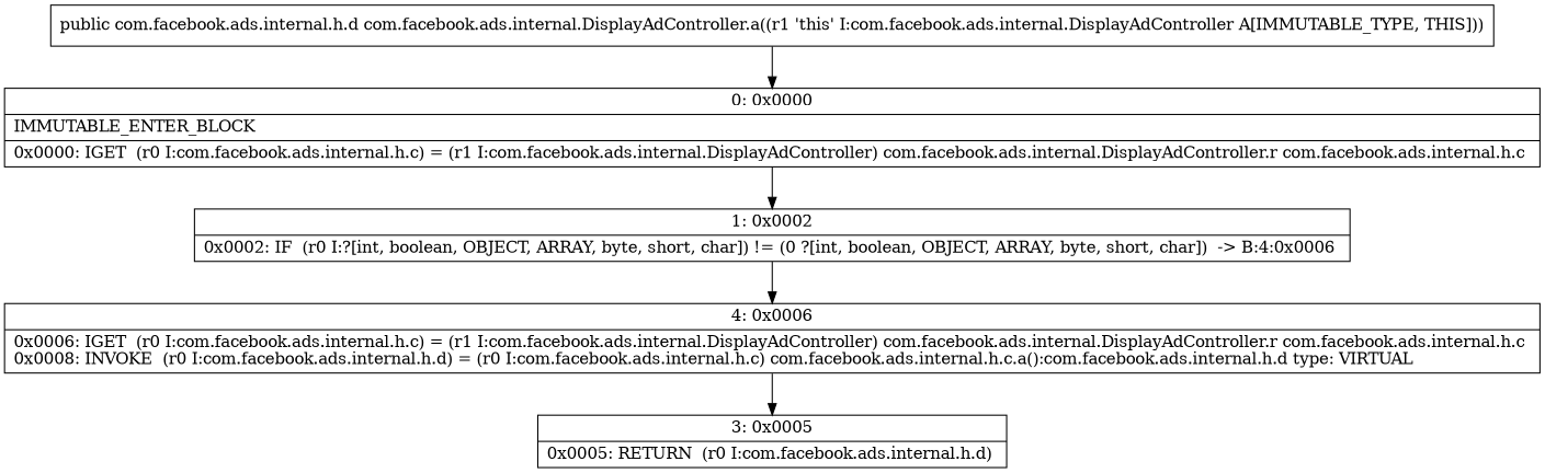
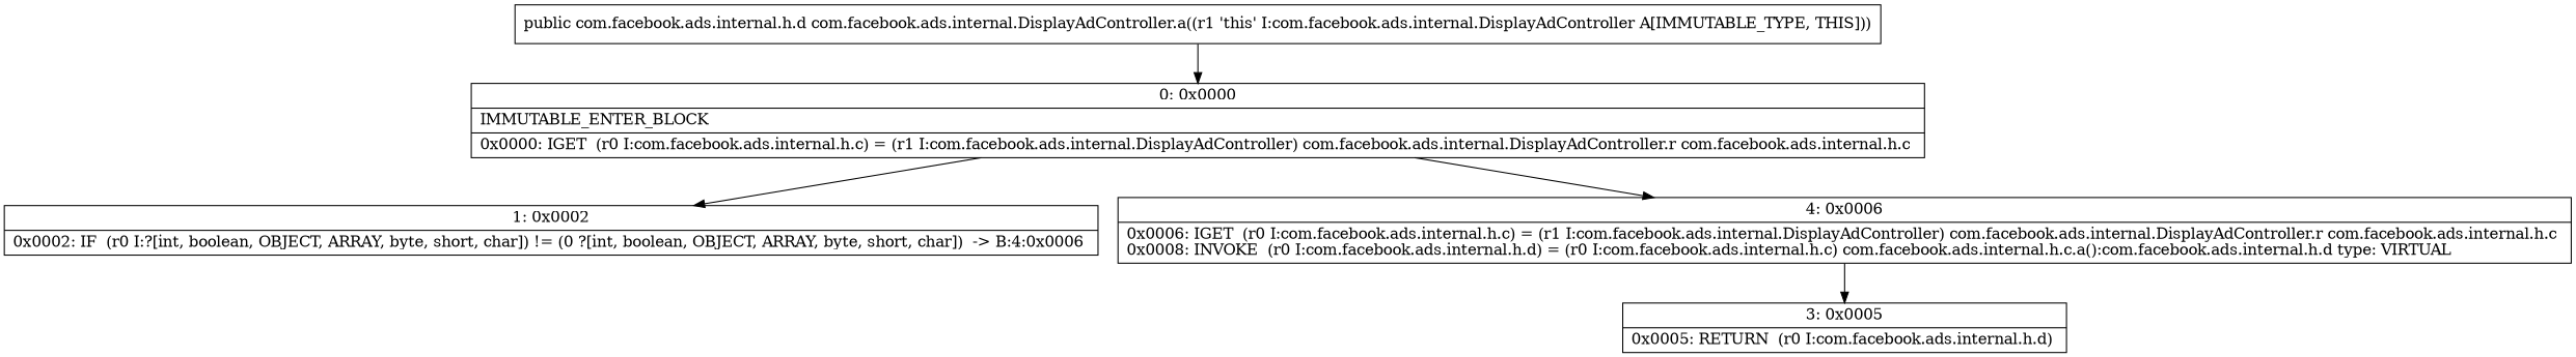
  digraph {
    node [shape=record]
    n1 [label="{0\:\ 0x0000|IMMUTABLE_ENTER_BLOCK\l|0x0000: IGET  (r0 I:com.facebook.ads.internal.h.c) = (r1 I:com.facebook.ads.internal.DisplayAdController) com.facebook.ads.internal.DisplayAdController.r com.facebook.ads.internal.h.c \l}"]
    n2 [label="{1\:\ 0x0002|0x0002: IF  (r0 I:?[int, boolean, OBJECT, ARRAY, byte, short, char]) != (0 ?[int, boolean, OBJECT, ARRAY, byte, short, char])  \-\> B:4:0x0006 \l}"]
    n3 [label="{4\:\ 0x0006|0x0006: IGET  (r0 I:com.facebook.ads.internal.h.c) = (r1 I:com.facebook.ads.internal.DisplayAdController) com.facebook.ads.internal.DisplayAdController.r com.facebook.ads.internal.h.c \l0x0008: INVOKE  (r0 I:com.facebook.ads.internal.h.d) = (r0 I:com.facebook.ads.internal.h.c) com.facebook.ads.internal.h.c.a():com.facebook.ads.internal.h.d type: VIRTUAL \l}"]
    n4 [label="{3\:\ 0x0005|0x0005: RETURN  (r0 I:com.facebook.ads.internal.h.d) \l}"]
    n5 [label="{public com.facebook.ads.internal.h.d com.facebook.ads.internal.DisplayAdController.a((r1 'this' I:com.facebook.ads.internal.DisplayAdController A[IMMUTABLE_TYPE, THIS])) }"]
    n1 -> n2
-   n2 -> n3
+   n1 -> n3
    n3 -> n4
    n5 -> n1
  }
